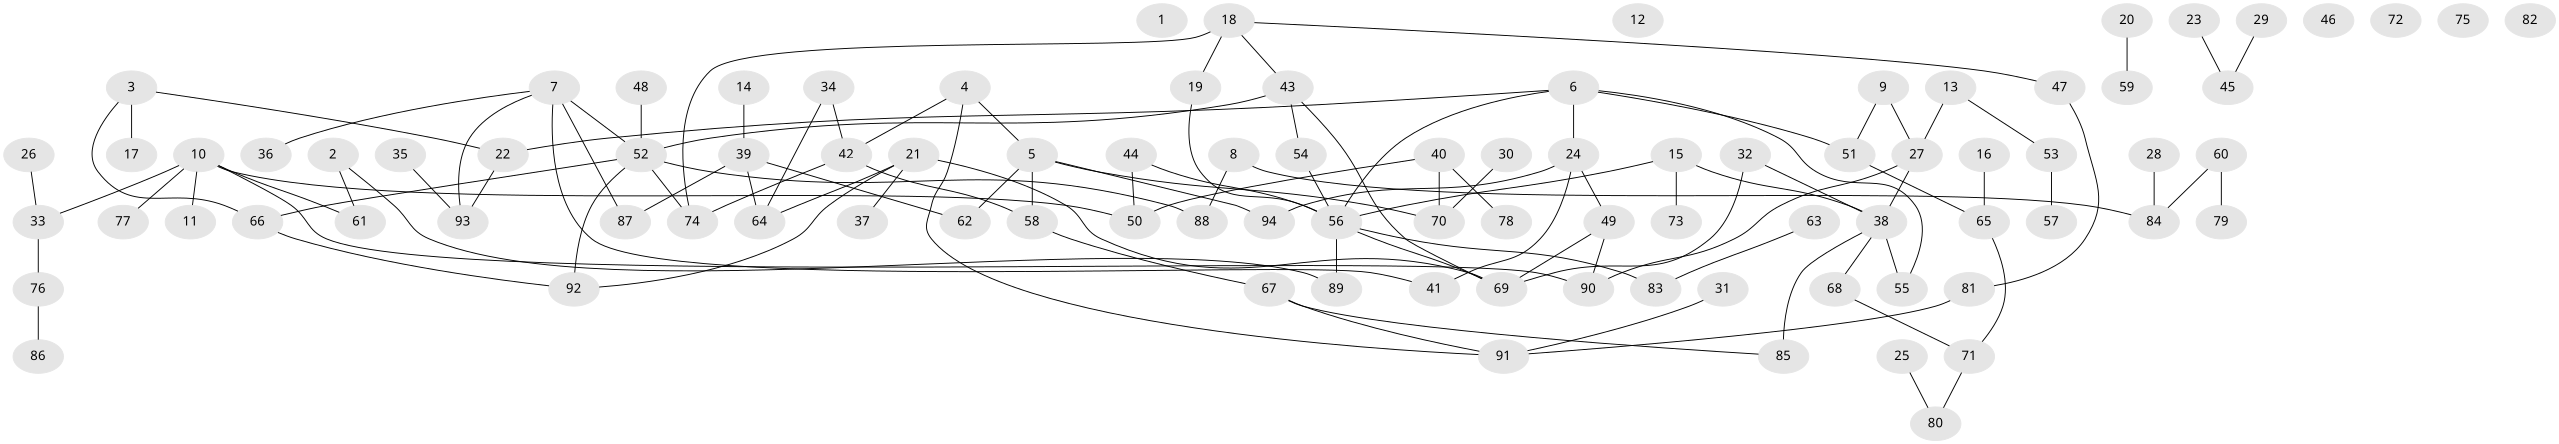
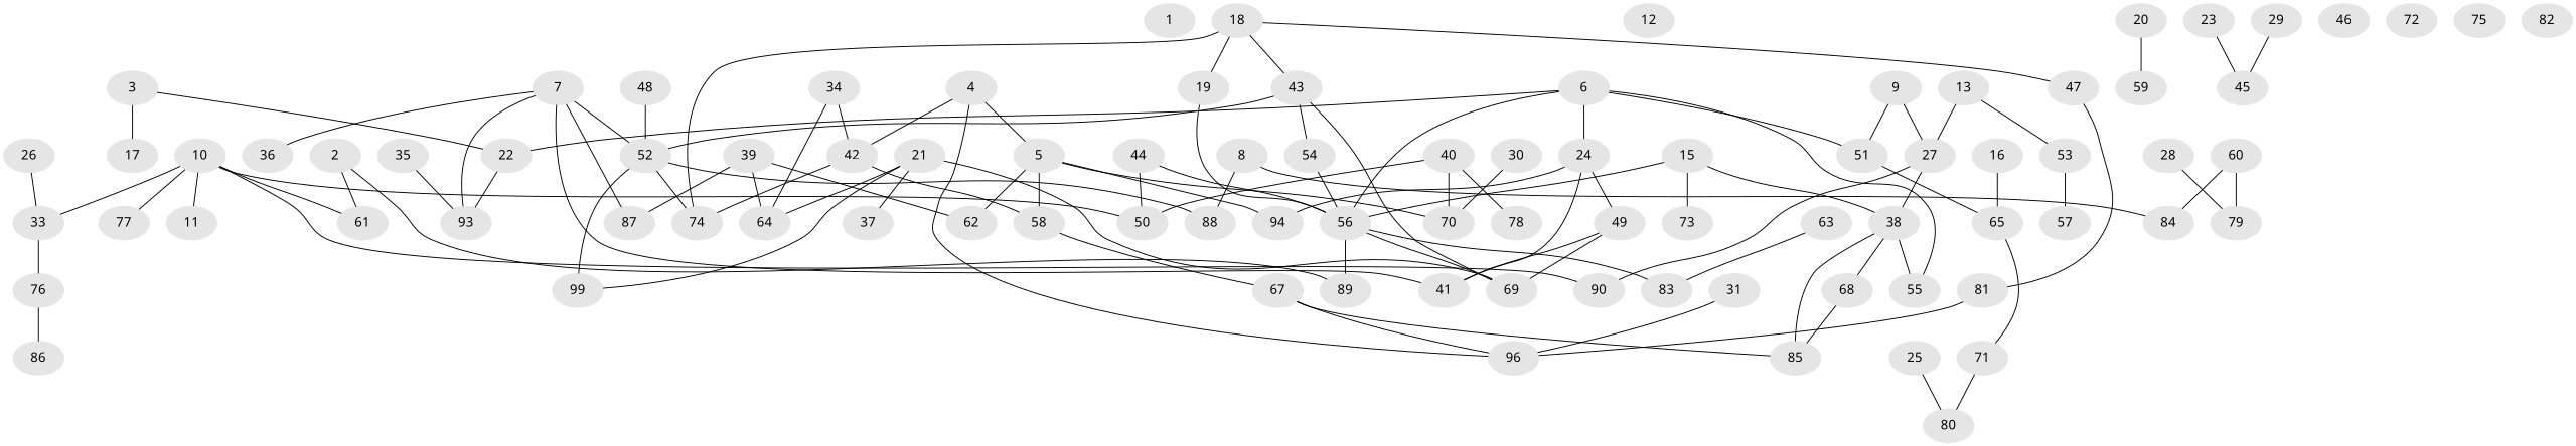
  graph {
    fontname="Noto Sans"
    node [color=gray90 fontname="Noto Sans" style=filled]
    edge [fontname="Noto Sans"]
    1
    2
    61
    89
    3
    17
    22
-   66
    93
-   92
+   92 [label=99]
    4
    5
    42
-   91
+   91 [label=96]
    58
    62
    70
    94
    74
    25
    80
    67
    6
    24
    51
    55
    56
    41
    49
    65
    69
    83
    7
    36
    52
    87
    88
    8
    84
    9
    27
    90
    38
    10
    11
    33
    50
    77
    76
    12
    13
    53
    57
-   14
    39
    64
    15
    73
    68
    85
    86
    16
    71
    18
    19
    43
    47
    54
    81
    20
    59
    21
    37
    23
    45
    26
    28
    29
    30
    31
-   32
    34
    35
    40
    78
    44
    46
    48
    60
    79
    63
    72
    75
    82
    2 -- 61
    2 -- 89
    3 -- 17
    3 -- 22
-   3 -- 66
    22 -- 93
-   66 -- 92
    4 -- 5
    4 -- 42
    4 -- 91
    5 -- 58
    5 -- 62
    5 -- 70
    5 -- 94
    42 -- 58
    42 -- 74
    58 -- 67
    25 -- 80
    67 -- 91
    67 -- 85
    6 -- 22
    6 -- 24
    6 -- 51
    6 -- 55
    6 -- 56
    24 -- 94
    24 -- 41
    24 -- 49
    51 -- 65
    56 -- 89
    56 -- 69
    56 -- 83
    49 -- 69
-   49 -- 90
+   49 -- 41
    65 -- 71
    7 -- 93
    7 -- 41
    7 -- 36
    7 -- 52
    7 -- 87
-   52 -- 66
    52 -- 92
    52 -- 74
    52 -- 88
    8 -- 88
    8 -- 84
    9 -- 51
    9 -- 27
    27 -- 90
    27 -- 38
    38 -- 55
    38 -- 68
    38 -- 85
    10 -- 61
    10 -- 90
    10 -- 11
    10 -- 33
    10 -- 50
    10 -- 77
    33 -- 76
    76 -- 86
    13 -- 27
    13 -- 53
    53 -- 57
-   14 -- 39
    39 -- 62
    39 -- 87
    39 -- 64
    15 -- 56
    15 -- 38
    15 -- 73
-   68 -- 71
+   68 -- 85
    16 -- 65
    71 -- 80
    18 -- 74
    18 -- 19
    18 -- 43
    18 -- 47
    19 -- 56
    43 -- 69
    43 -- 52
    43 -- 54
    47 -- 81
    54 -- 56
    81 -- 91
    20 -- 59
    21 -- 92
    21 -- 69
    21 -- 64
    21 -- 37
    23 -- 45
    26 -- 33
-   28 -- 84
+   28 -- 79
    29 -- 45
    30 -- 70
    31 -- 91
-   32 -- 69
-   32 -- 38
    34 -- 42
    34 -- 64
    35 -- 93
    40 -- 70
    40 -- 50
    40 -- 78
    44 -- 56
    44 -- 50
    48 -- 52
    60 -- 84
    60 -- 79
    63 -- 83
  }
